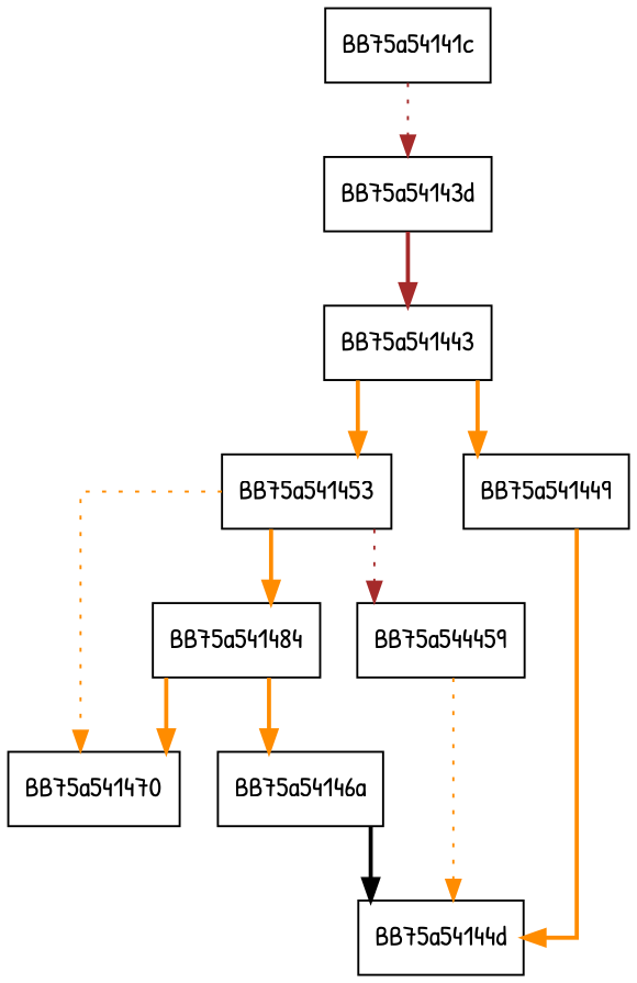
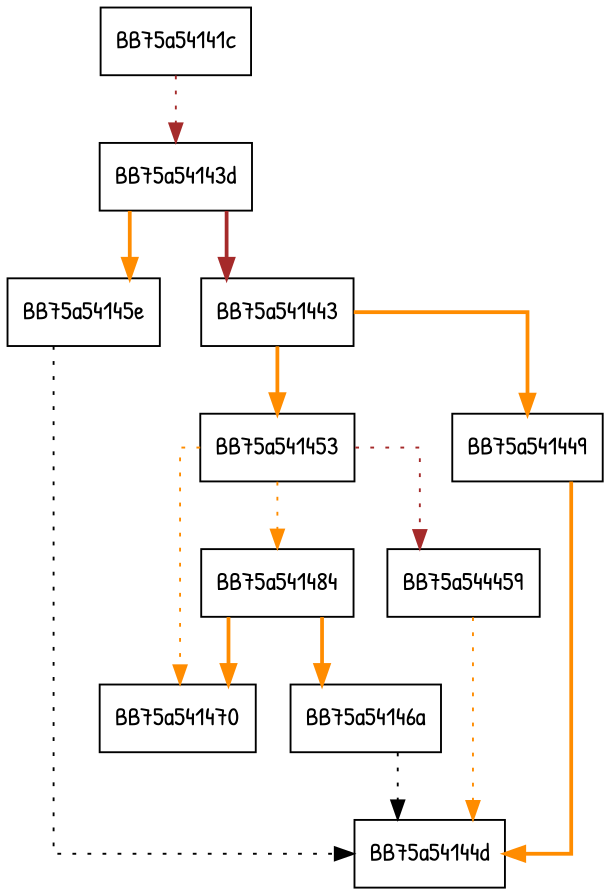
  digraph {
    fontname="Patrick Hand"
    splines=ortho
    node [fontname="Patrick Hand" shape=box]
    edge [color=darkorange fontname="Patrick Hand" style=bold]
    BB75a54141c
    BB75a54143d
+   BB75a54145e
    BB75a541443
    BB75a54144d
    BB75a541453
    BB75a541449
    BB75a541470
    n9 [label=BB75a541484]
    n10 [label=BB75a544459]
    BB75a54146a
    BB75a54141c -> BB75a54143d [color=brown style=dotted]
+   BB75a54143d -> BB75a54145e
    BB75a54143d -> BB75a541443 [color=brown]
+   BB75a54145e -> BB75a54144d [color=black style=dotted]
    BB75a541443 -> BB75a541453
    BB75a541443 -> BB75a541449
    BB75a541453 -> BB75a541470 [style=dotted]
-   BB75a541453 -> n9
+   BB75a541453 -> n9 [style=dotted]
    BB75a541453 -> n10 [color=brown style=dotted]
    BB75a541449 -> BB75a54144d
    n9 -> BB75a541470
    n9 -> BB75a54146a
    n10 -> BB75a54144d [style=dotted]
-   BB75a54146a -> BB75a54144d [color=black]
+   BB75a54146a -> BB75a54144d [color=black style=dotted]
  }
